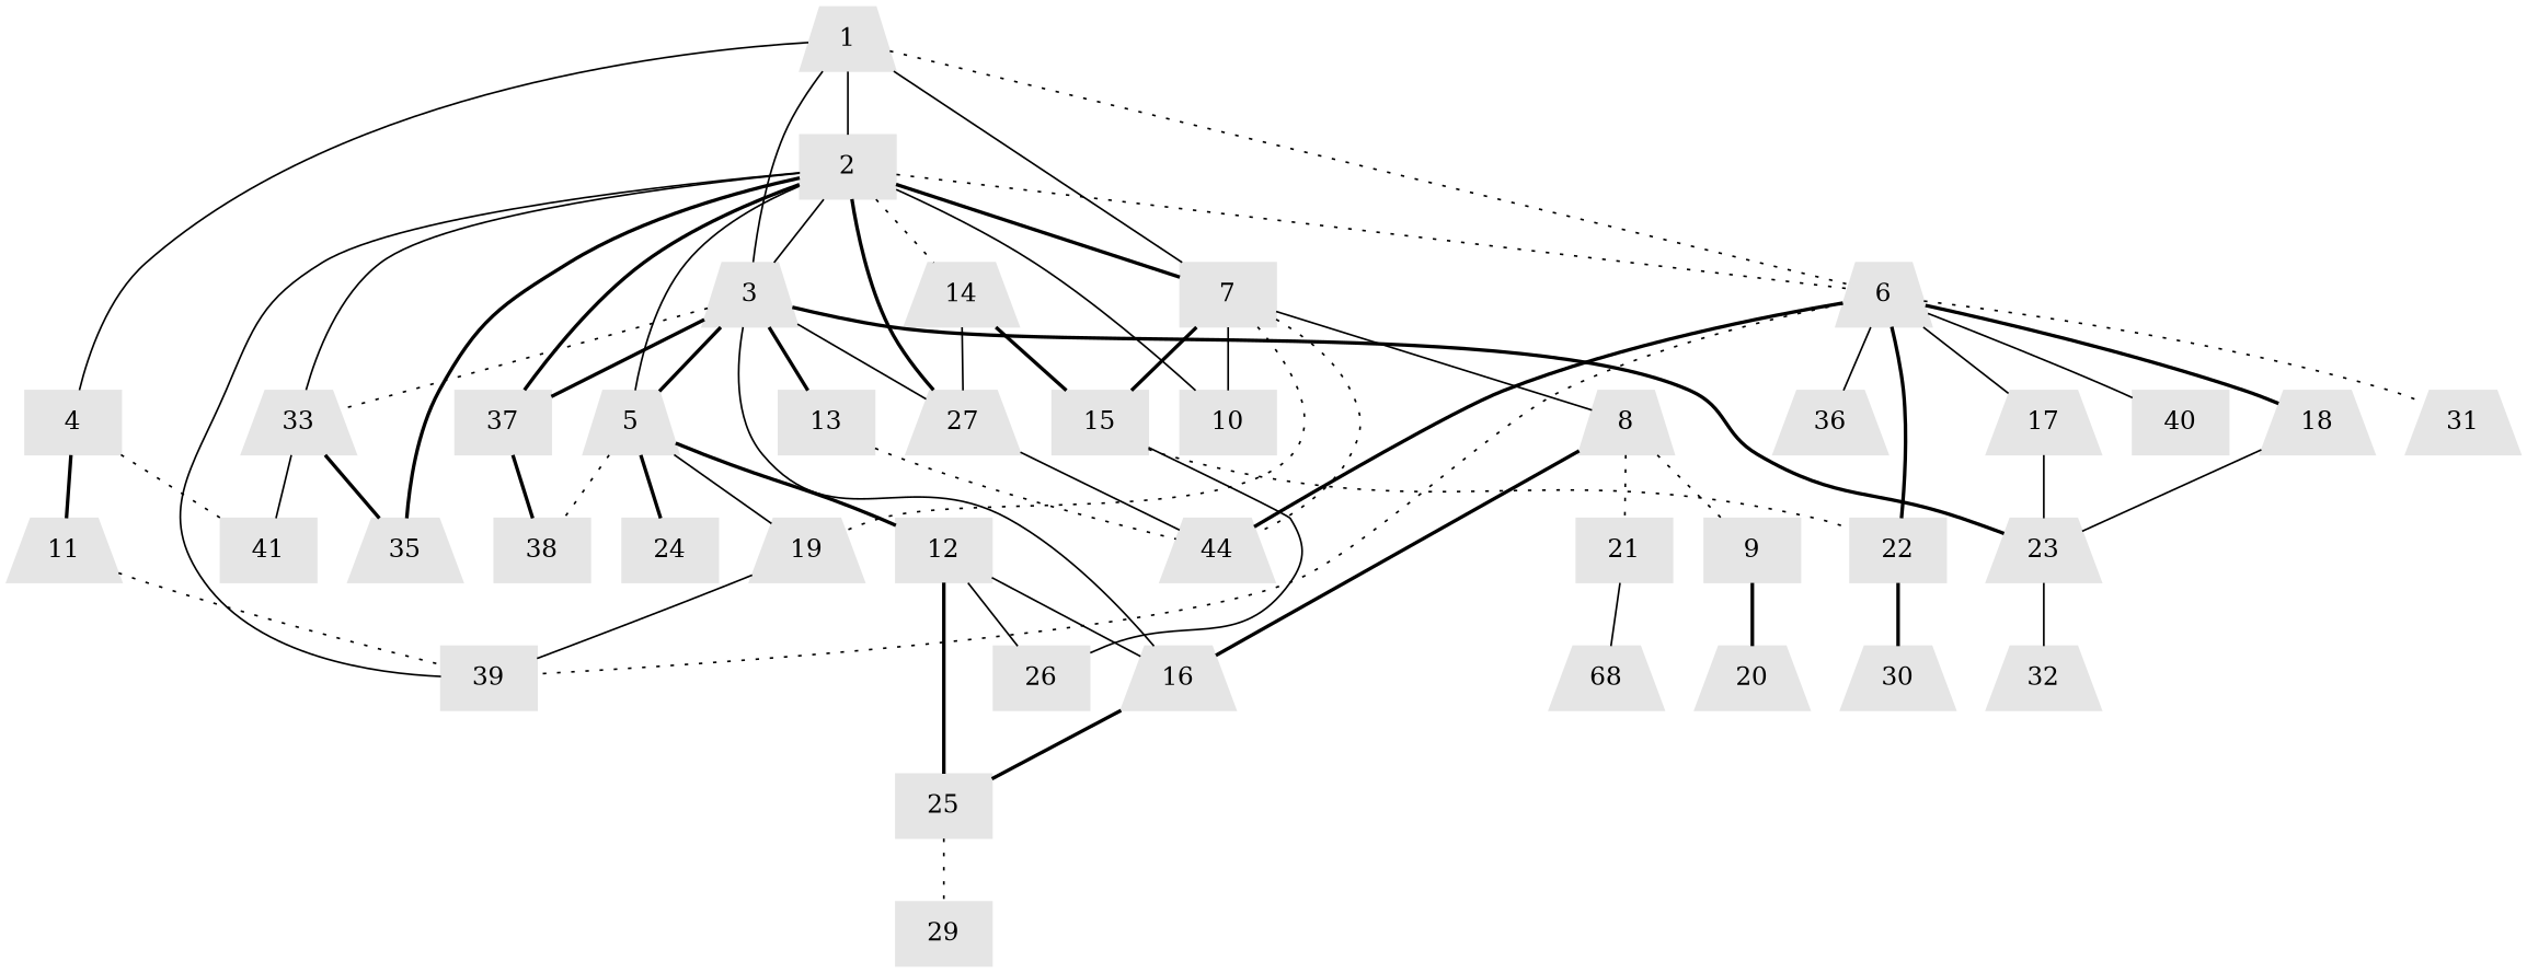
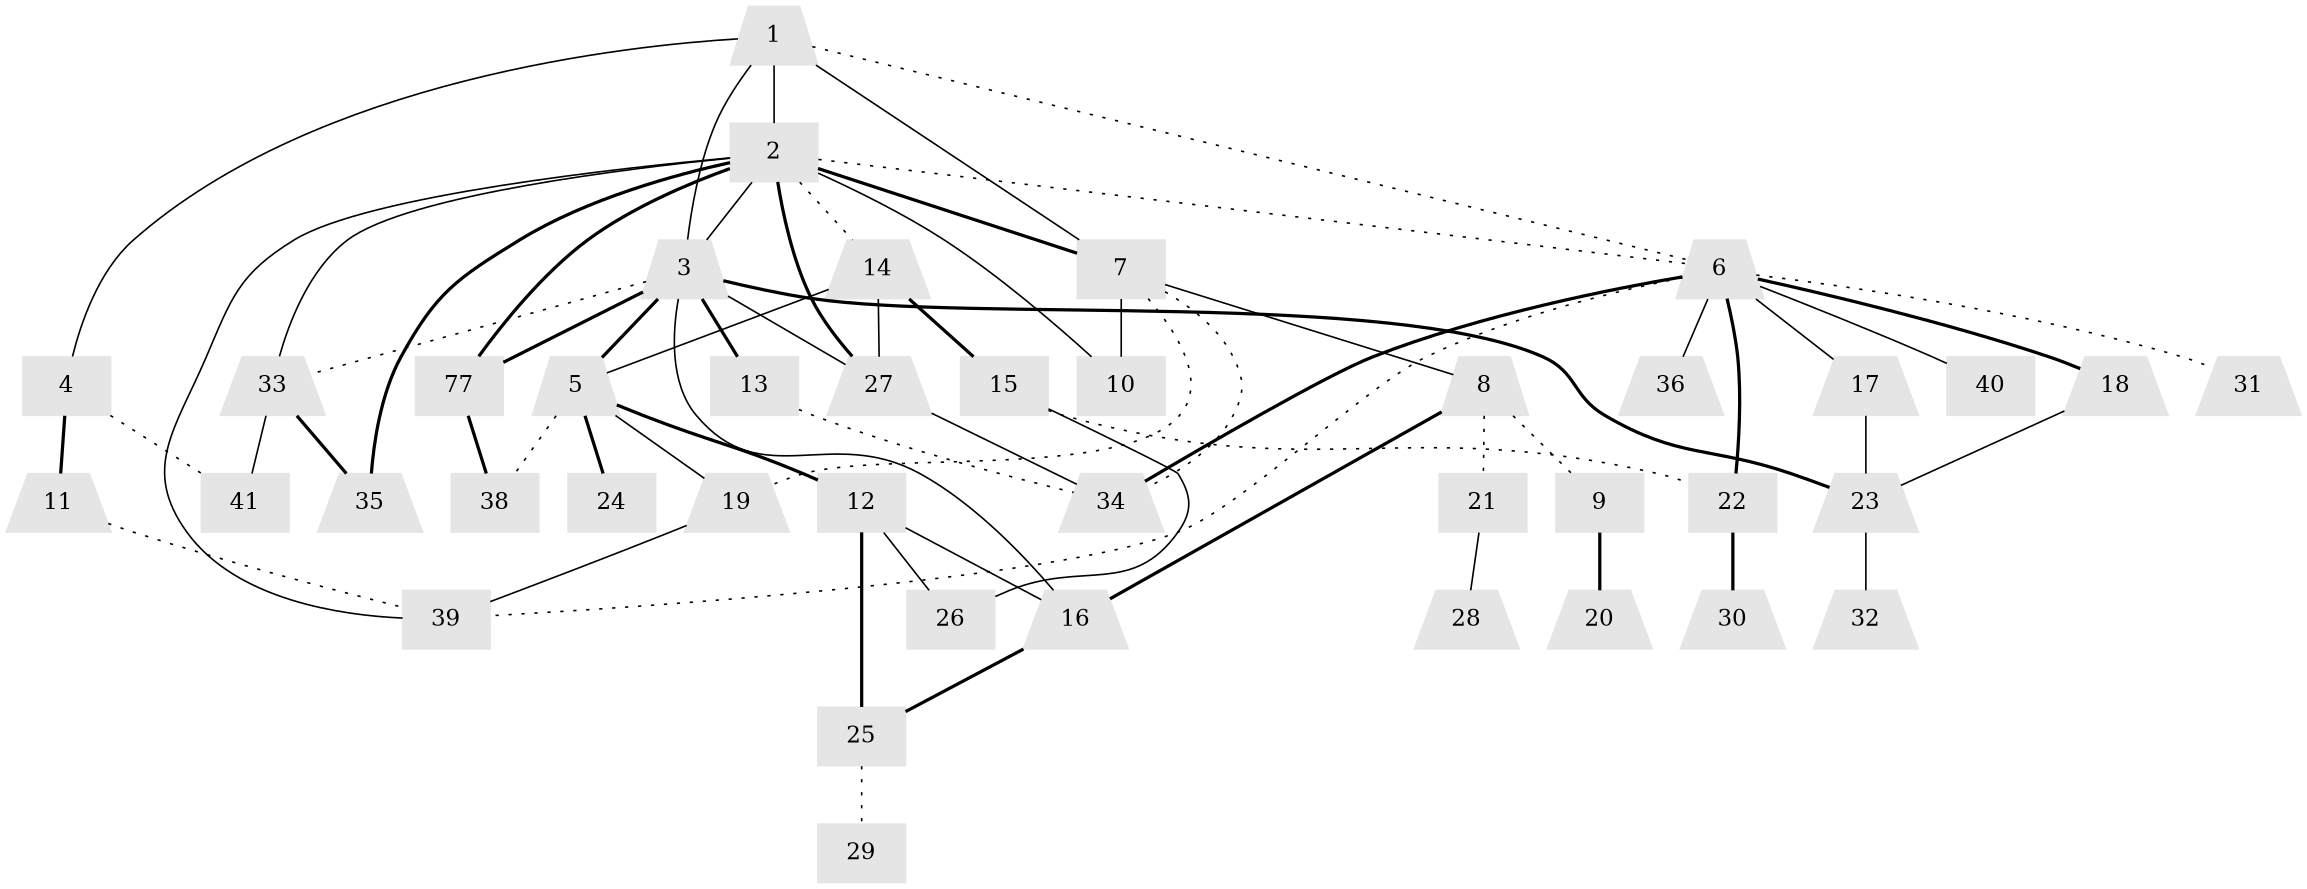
  graph {
    node [color=gray90 shape=trapezium style=filled]
    edge [style=solid weight=1.0]
    2 [shape=box]
    1
    3
    4 [shape=box]
    6
    7 [shape=box]
    33
    5
    10 [shape=box]
    14
    27
    35
-   37 [shape=box]
+   37 [shape=box label=77]
    39 [shape=box]
    13 [shape=box]
    16
    23
    11
    41 [shape=box]
    17
    18
    22 [shape=box]
    31
-   34 [label=44]
+   34
    36
    40 [shape=box]
    19
    8
    15 [shape=box]
    12 [shape=box]
    24 [shape=box]
    38 [shape=box]
    25 [shape=box]
    32
    26 [shape=box]
    30
    9 [shape=box]
    21 [shape=box]
    20
-   28 [label=68]
+   28
    29 [shape=box]
    2 -- 3
    2 -- 6 [style=dotted]
    2 -- 7 [style=bold]
    2 -- 33
-   2 -- 5
+   14 -- 5
    2 -- 10
    2 -- 14 [style=dotted]
    2 -- 27 [style=bold]
    2 -- 35 [style=bold]
    2 -- 37 [style=bold]
    2 -- 39
    1 -- 2 [weight=3.0]
    1 -- 3
    1 -- 4
    1 -- 6 [style=dotted]
    1 -- 7
    3 -- 33 [style=dotted weight=2.0]
    3 -- 5 [style=bold]
    3 -- 27
    3 -- 37 [style=bold]
    3 -- 13 [style=bold weight=2.0]
    3 -- 16
    3 -- 23 [style=bold]
    4 -- 11 [style=bold]
    4 -- 41 [style=dotted]
    6 -- 39 [style=dotted]
    6 -- 17
    6 -- 18 [style=bold]
    6 -- 22 [style=bold]
    6 -- 31 [style=dotted]
    6 -- 34 [style=bold]
    6 -- 36
    6 -- 40
    7 -- 10
    7 -- 34 [style=dotted]
    7 -- 19 [style=dotted]
    7 -- 8
-   7 -- 15 [style=bold]
    33 -- 35 [style=bold]
    33 -- 41
    5 -- 19
    5 -- 12 [style=bold]
    5 -- 24 [style=bold]
    5 -- 38 [style=dotted weight=2.0]
    14 -- 27
    14 -- 15 [style=bold]
    27 -- 34
    37 -- 38 [style=bold]
    13 -- 34 [style=dotted]
    16 -- 25 [style=bold]
    23 -- 32
    11 -- 39 [style=dotted]
    17 -- 23
    18 -- 23
    22 -- 30 [style=bold]
    19 -- 39
    8 -- 16 [style=bold]
    8 -- 9 [style=dotted]
    8 -- 21 [style=dotted]
    15 -- 22 [style=dotted]
    15 -- 26
    12 -- 16
    12 -- 25 [style=bold weight=2.0]
    12 -- 26
    25 -- 29 [style=dotted]
    9 -- 20 [style=bold]
    21 -- 28
  }
